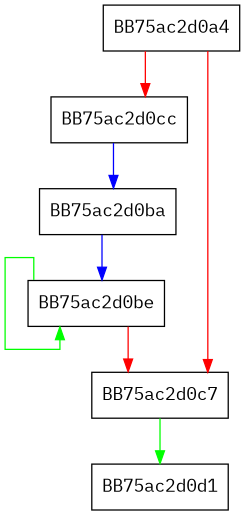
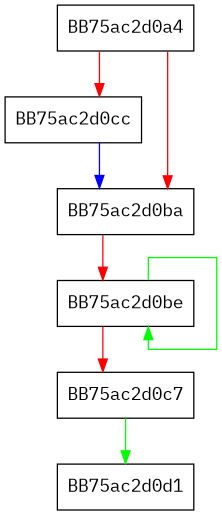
  digraph {
    fontname="IBM Plex Mono"
    splines=ortho
    node [fontname="IBM Plex Mono" shape=box]
    edge [color=red fontname="IBM Plex Mono"]
    BB75ac2d0a4
    BB75ac2d0cc
    BB75ac2d0ba
    BB75ac2d0be
    BB75ac2d0c7
    BB75ac2d0d1
    BB75ac2d0a4 -> BB75ac2d0cc
-   BB75ac2d0a4 -> BB75ac2d0c7
+   BB75ac2d0a4 -> BB75ac2d0ba
    BB75ac2d0cc -> BB75ac2d0ba [color=blue]
-   BB75ac2d0ba -> BB75ac2d0be [color=blue]
+   BB75ac2d0ba -> BB75ac2d0be
    BB75ac2d0be -> BB75ac2d0be [color=green]
    BB75ac2d0be -> BB75ac2d0c7
    BB75ac2d0c7 -> BB75ac2d0d1 [color=green]
  }
